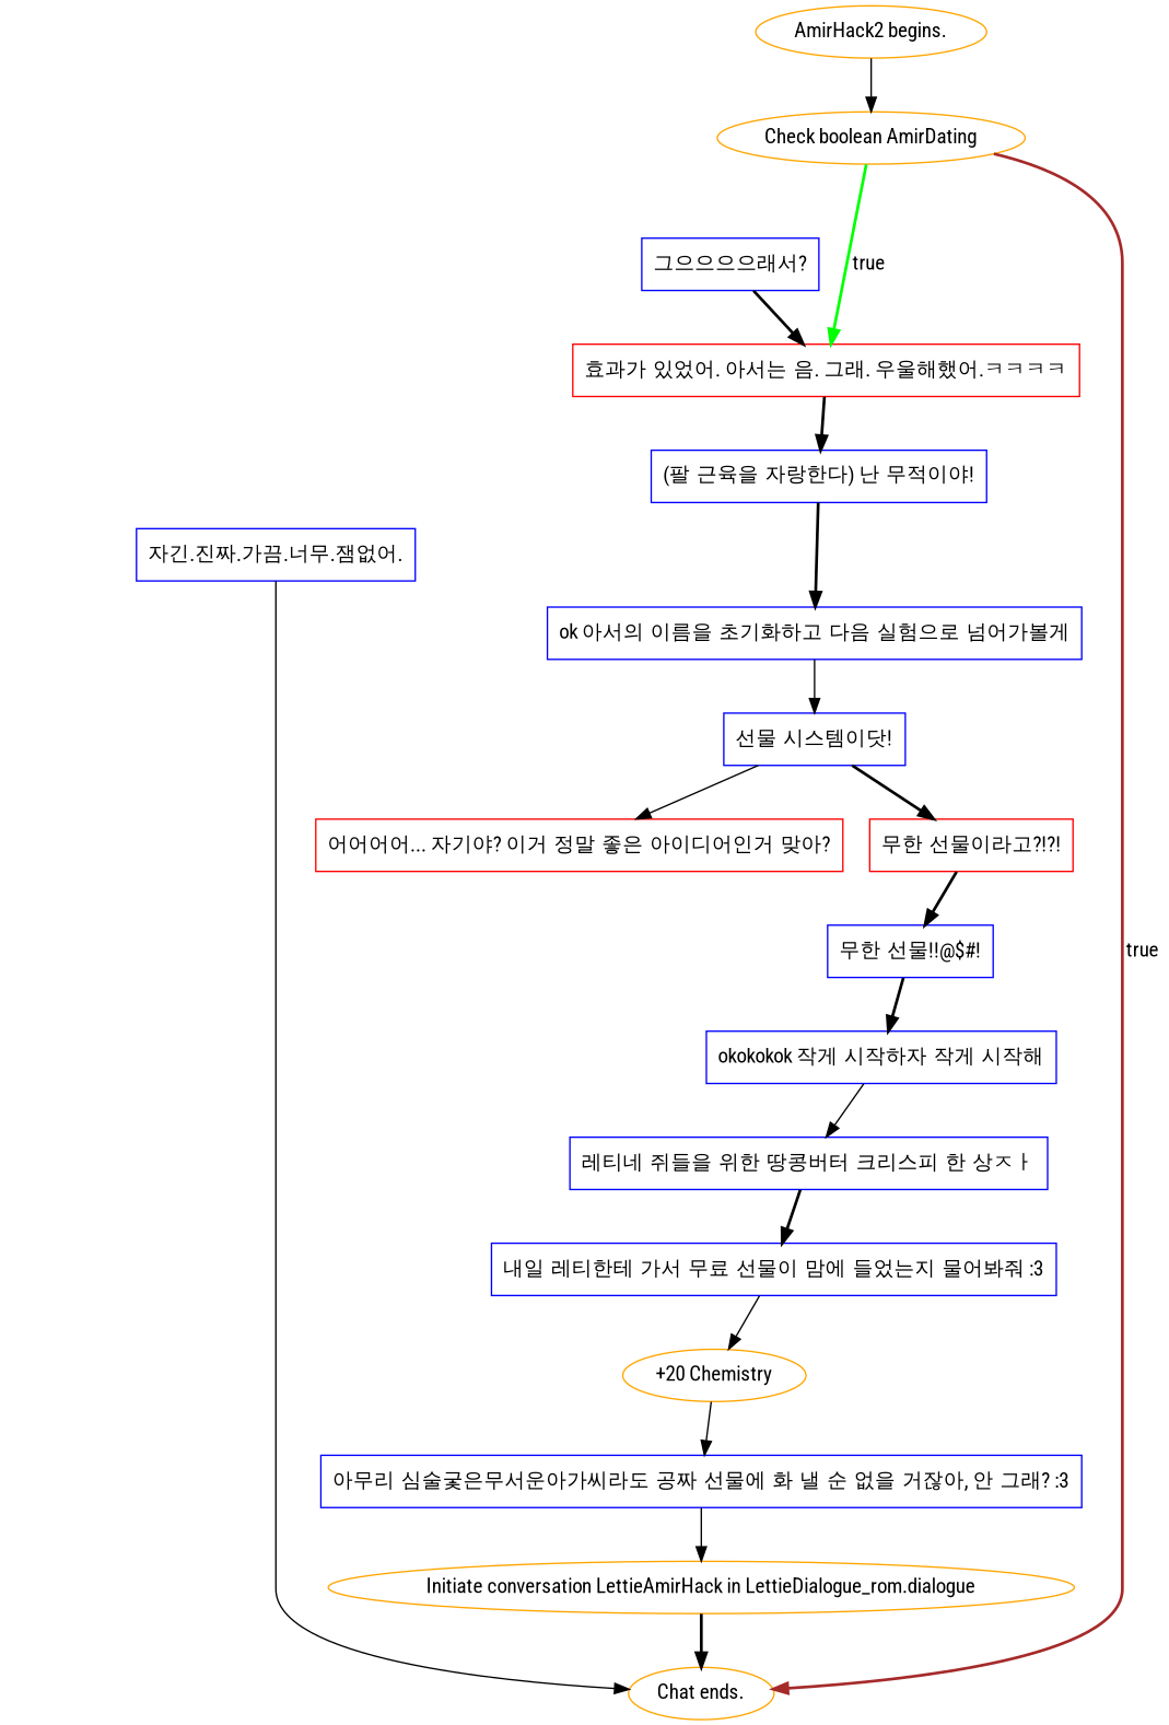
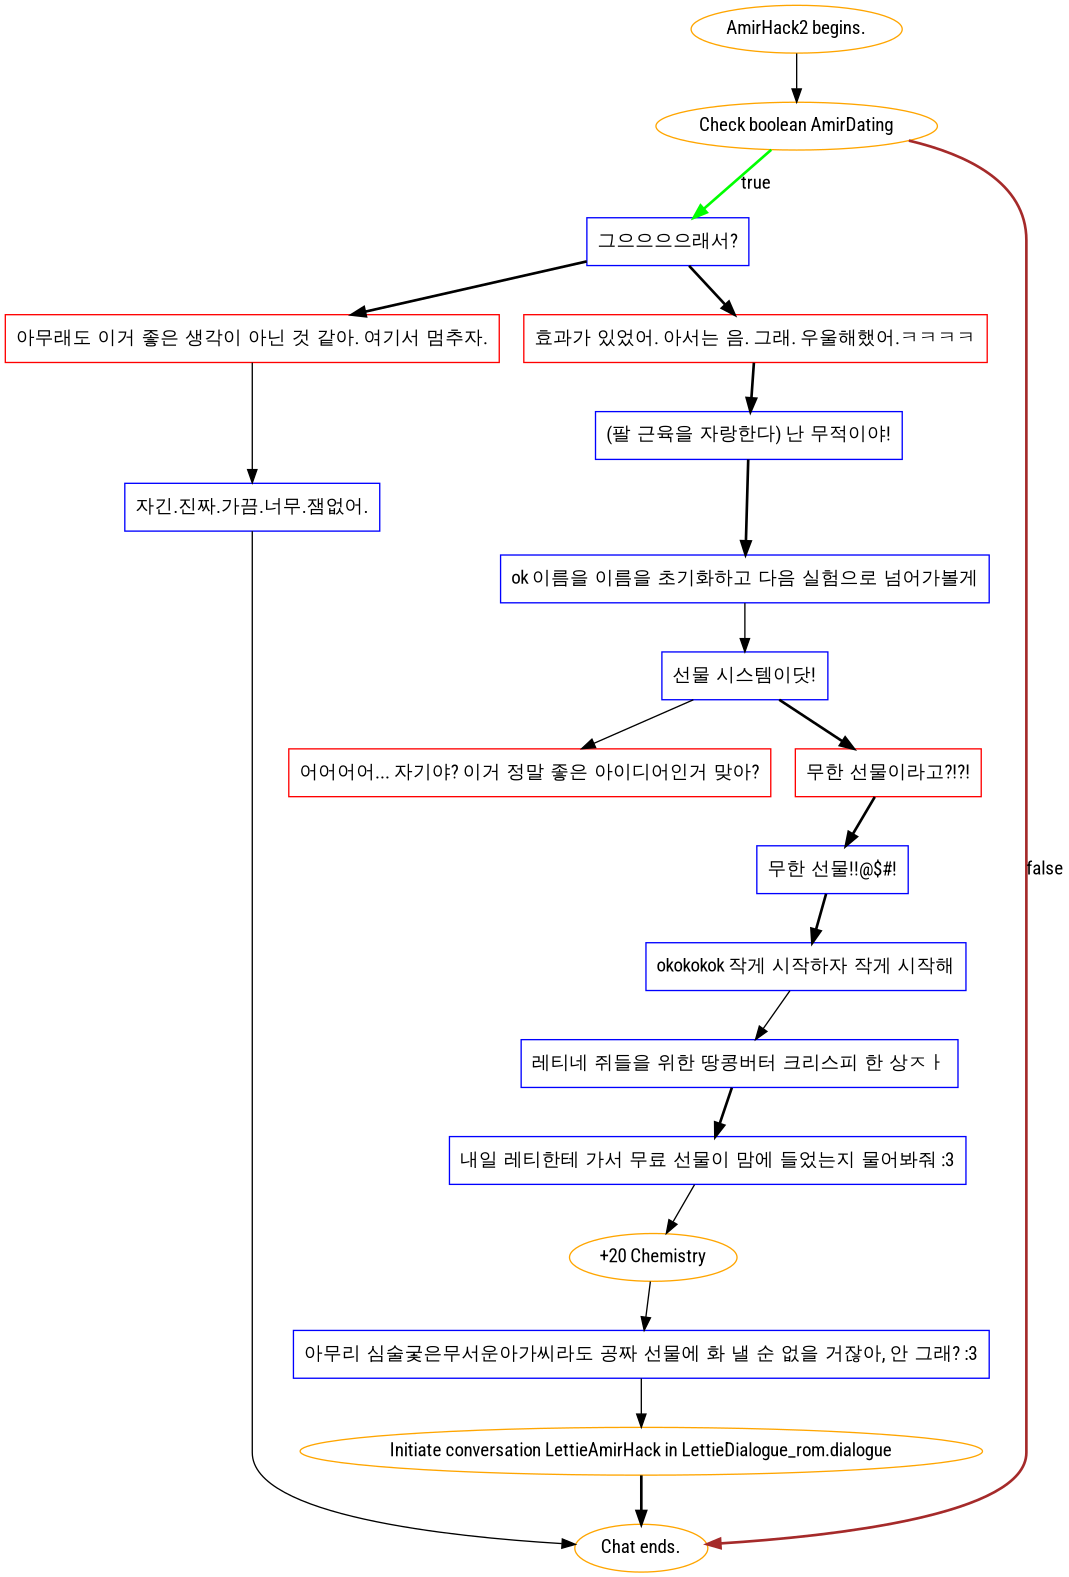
  digraph {
    fontname="Roboto Condensed"
    node [color=blue fontname="Roboto Condensed" shape=box]
    edge [fontname="Roboto Condensed" style=bold]
    "AmirHack2 begins." [color=orange shape=""]
    n2 [color=orange label="Check boolean AmirDating" shape=""]
    n3 [label="그으으으으래서?"]
    "Chat ends." [color=orange shape=""]
    n5 [color=red label="효과가 있었어. 아서는 음. 그래. 우울해했어.ㅋㅋㅋㅋ"]
+   n6 [color=red label="아무래도 이거 좋은 생각이 아닌 것 같아. 여기서 멈추자."]
    n7 [label="(팔 근육을 자랑한다) 난 무적이야!"]
    n8 [label="자긴.진짜.가끔.너무.잼없어."]
-   n9 [label="ok 아서의 이름을 초기화하고 다음 실험으로 넘어가볼게"]
+   n9 [label="ok 이름을 이름을 초기화하고 다음 실험으로 넘어가볼게"]
    n10 [label="선물 시스템이닷!"]
    n11 [color=red label="어어어어... 자기야? 이거 정말 좋은 아이디어인거 맞아?"]
    n12 [color=red label="무한 선물이라고?!?!"]
    n13 [label="무한 선물!!@$#!"]
    n14 [label="okokokok 작게 시작하자 작게 시작해"]
    n15 [label="레티네 쥐들을 위한 땅콩버터 크리스피 한 상ㅈㅏ"]
    n16 [label="내일 레티한테 가서 무료 선물이 맘에 들었는지 물어봐줘 :3"]
    n17 [color=orange label="+20 Chemistry" shape=""]
    n18 [label="아무리 심술궃은무서운아가씨라도 공짜 선물에 화 낼 순 없을 거잖아, 안 그래? :3"]
    n19 [color=orange label="Initiate conversation LettieAmirHack in LettieDialogue_rom.dialogue" shape=""]
    "AmirHack2 begins." -> n2 [style=solid]
-   n2 -> n5 [color=green label=true]
-   n2 -> "Chat ends." [color=brown label=true]
+   n2 -> n3 [color=green label=true]
+   n2 -> "Chat ends." [color=brown label=false]
    n3 -> n5
+   n3 -> n6
    n5 -> n7
+   n6 -> n8 [style=solid]
    n7 -> n9
    n8 -> "Chat ends." [style=solid]
    n9 -> n10 [style=solid]
    n10 -> n11 [style=solid]
    n10 -> n12
    n12 -> n13
    n13 -> n14
    n14 -> n15 [style=solid]
    n15 -> n16
    n16 -> n17 [style=solid]
    n17 -> n18 [style=solid]
    n18 -> n19 [style=solid]
    n19 -> "Chat ends."
  }
